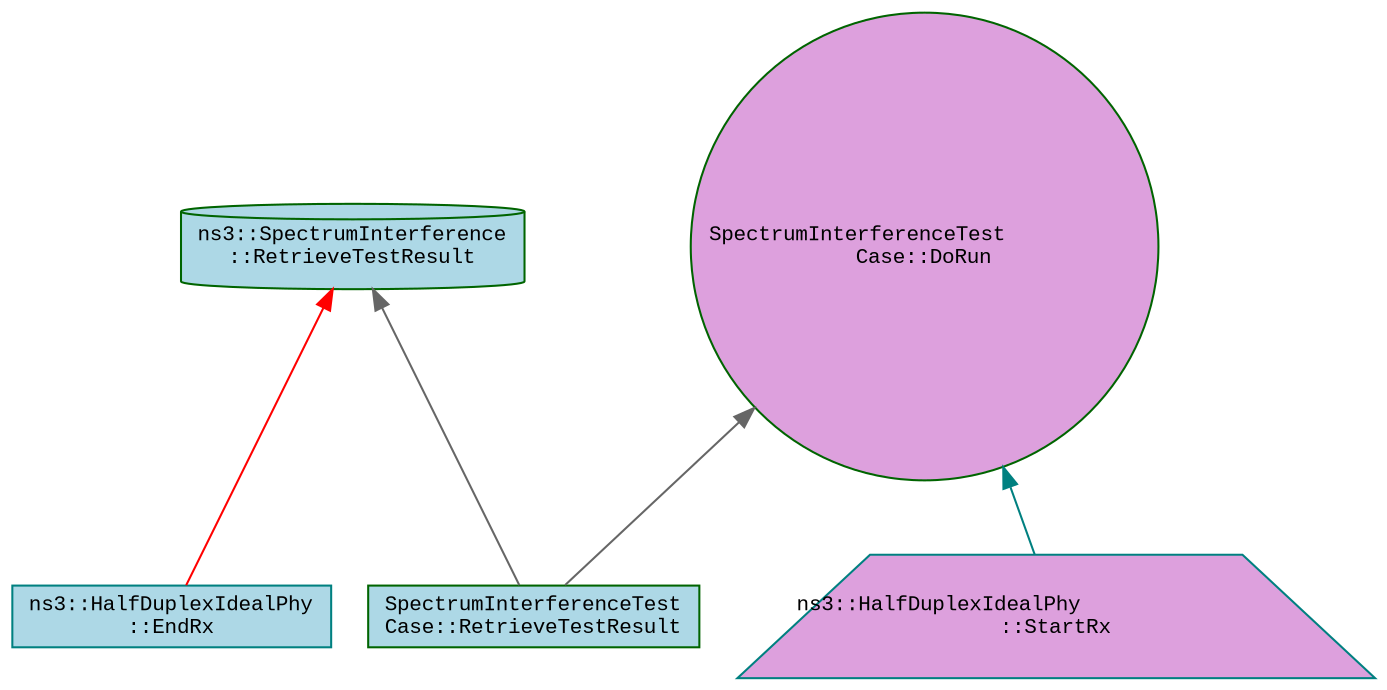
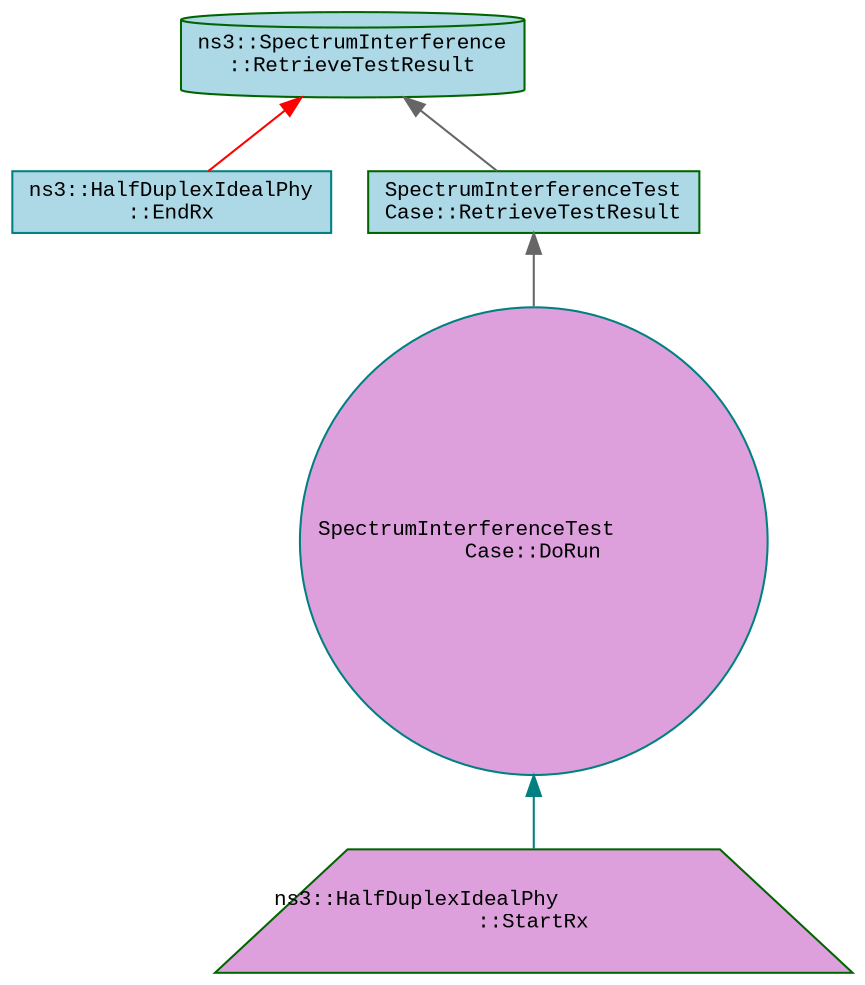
  digraph {
    fontname="Liberation Mono"
    rankdir=TB
    node [color=darkgreen fillcolor=lightblue fontname="Liberation Mono" fontsize=10 shape=box style=filled]
    edge [color=gray40 dir=back fontname="Liberation Mono" fontsize=10 labelfontname=Helvetica labelfontsize=10 style=solid]
    n1 [fontcolor=black height=0.2 label="ns3::SpectrumInterference\l::RetrieveTestResult" shape=cylinder width=0.4]
    n2 [color=teal height=0.2 label="ns3::HalfDuplexIdealPhy\l::EndRx" width=0.4]
    n3 [height=0.2 label="SpectrumInterferenceTest\lCase::RetrieveTestResult" width=0.4]
-   n4 [fillcolor=plum height=0.2 label="SpectrumInterferenceTest\lCase::DoRun" shape=circle width=0.4]
-   n5 [color=teal fillcolor=plum height=0.2 label="ns3::HalfDuplexIdealPhy\l::StartRx" shape=trapezium width=0.4]
+   n4 [color=teal fillcolor=plum height=0.2 label="SpectrumInterferenceTest\lCase::DoRun" shape=circle width=0.4]
+   n5 [fillcolor=plum height=0.2 label="ns3::HalfDuplexIdealPhy\l::StartRx" shape=trapezium width=0.4]
    n1 -> n2 [color=red]
    n1 -> n3
-   n4 -> n3
+   n3 -> n4
    n4 -> n5 [color=teal]
  }
